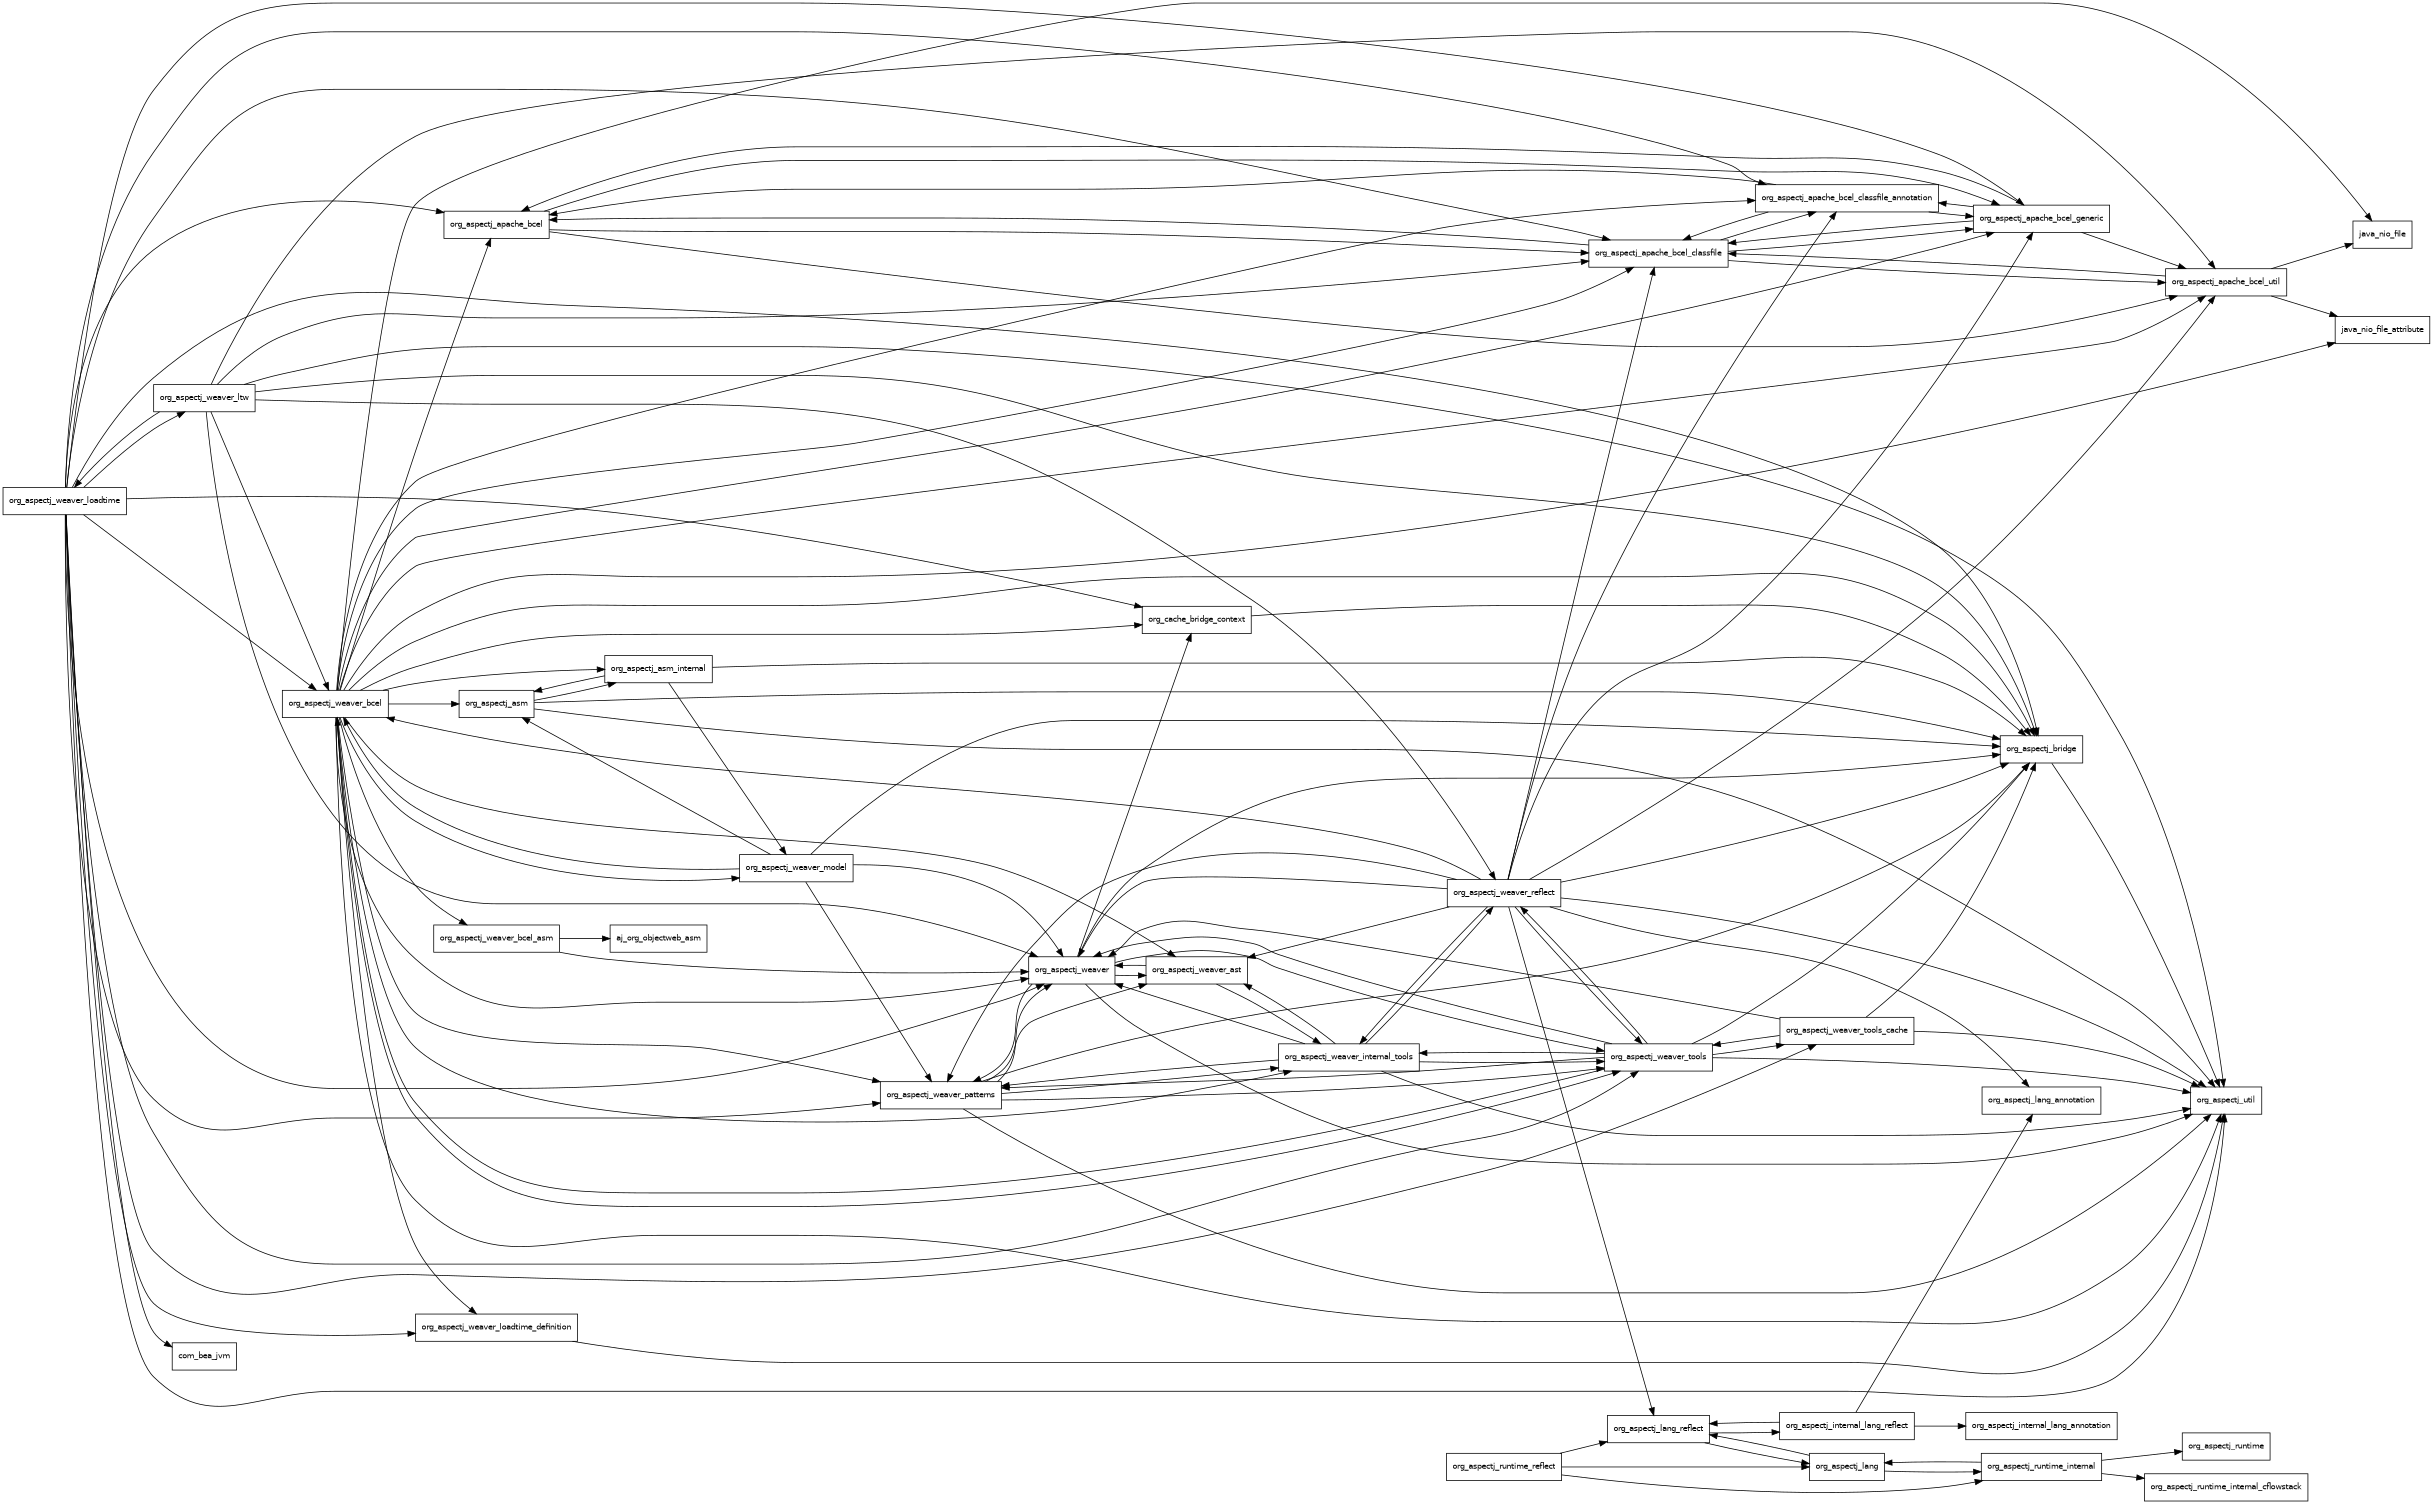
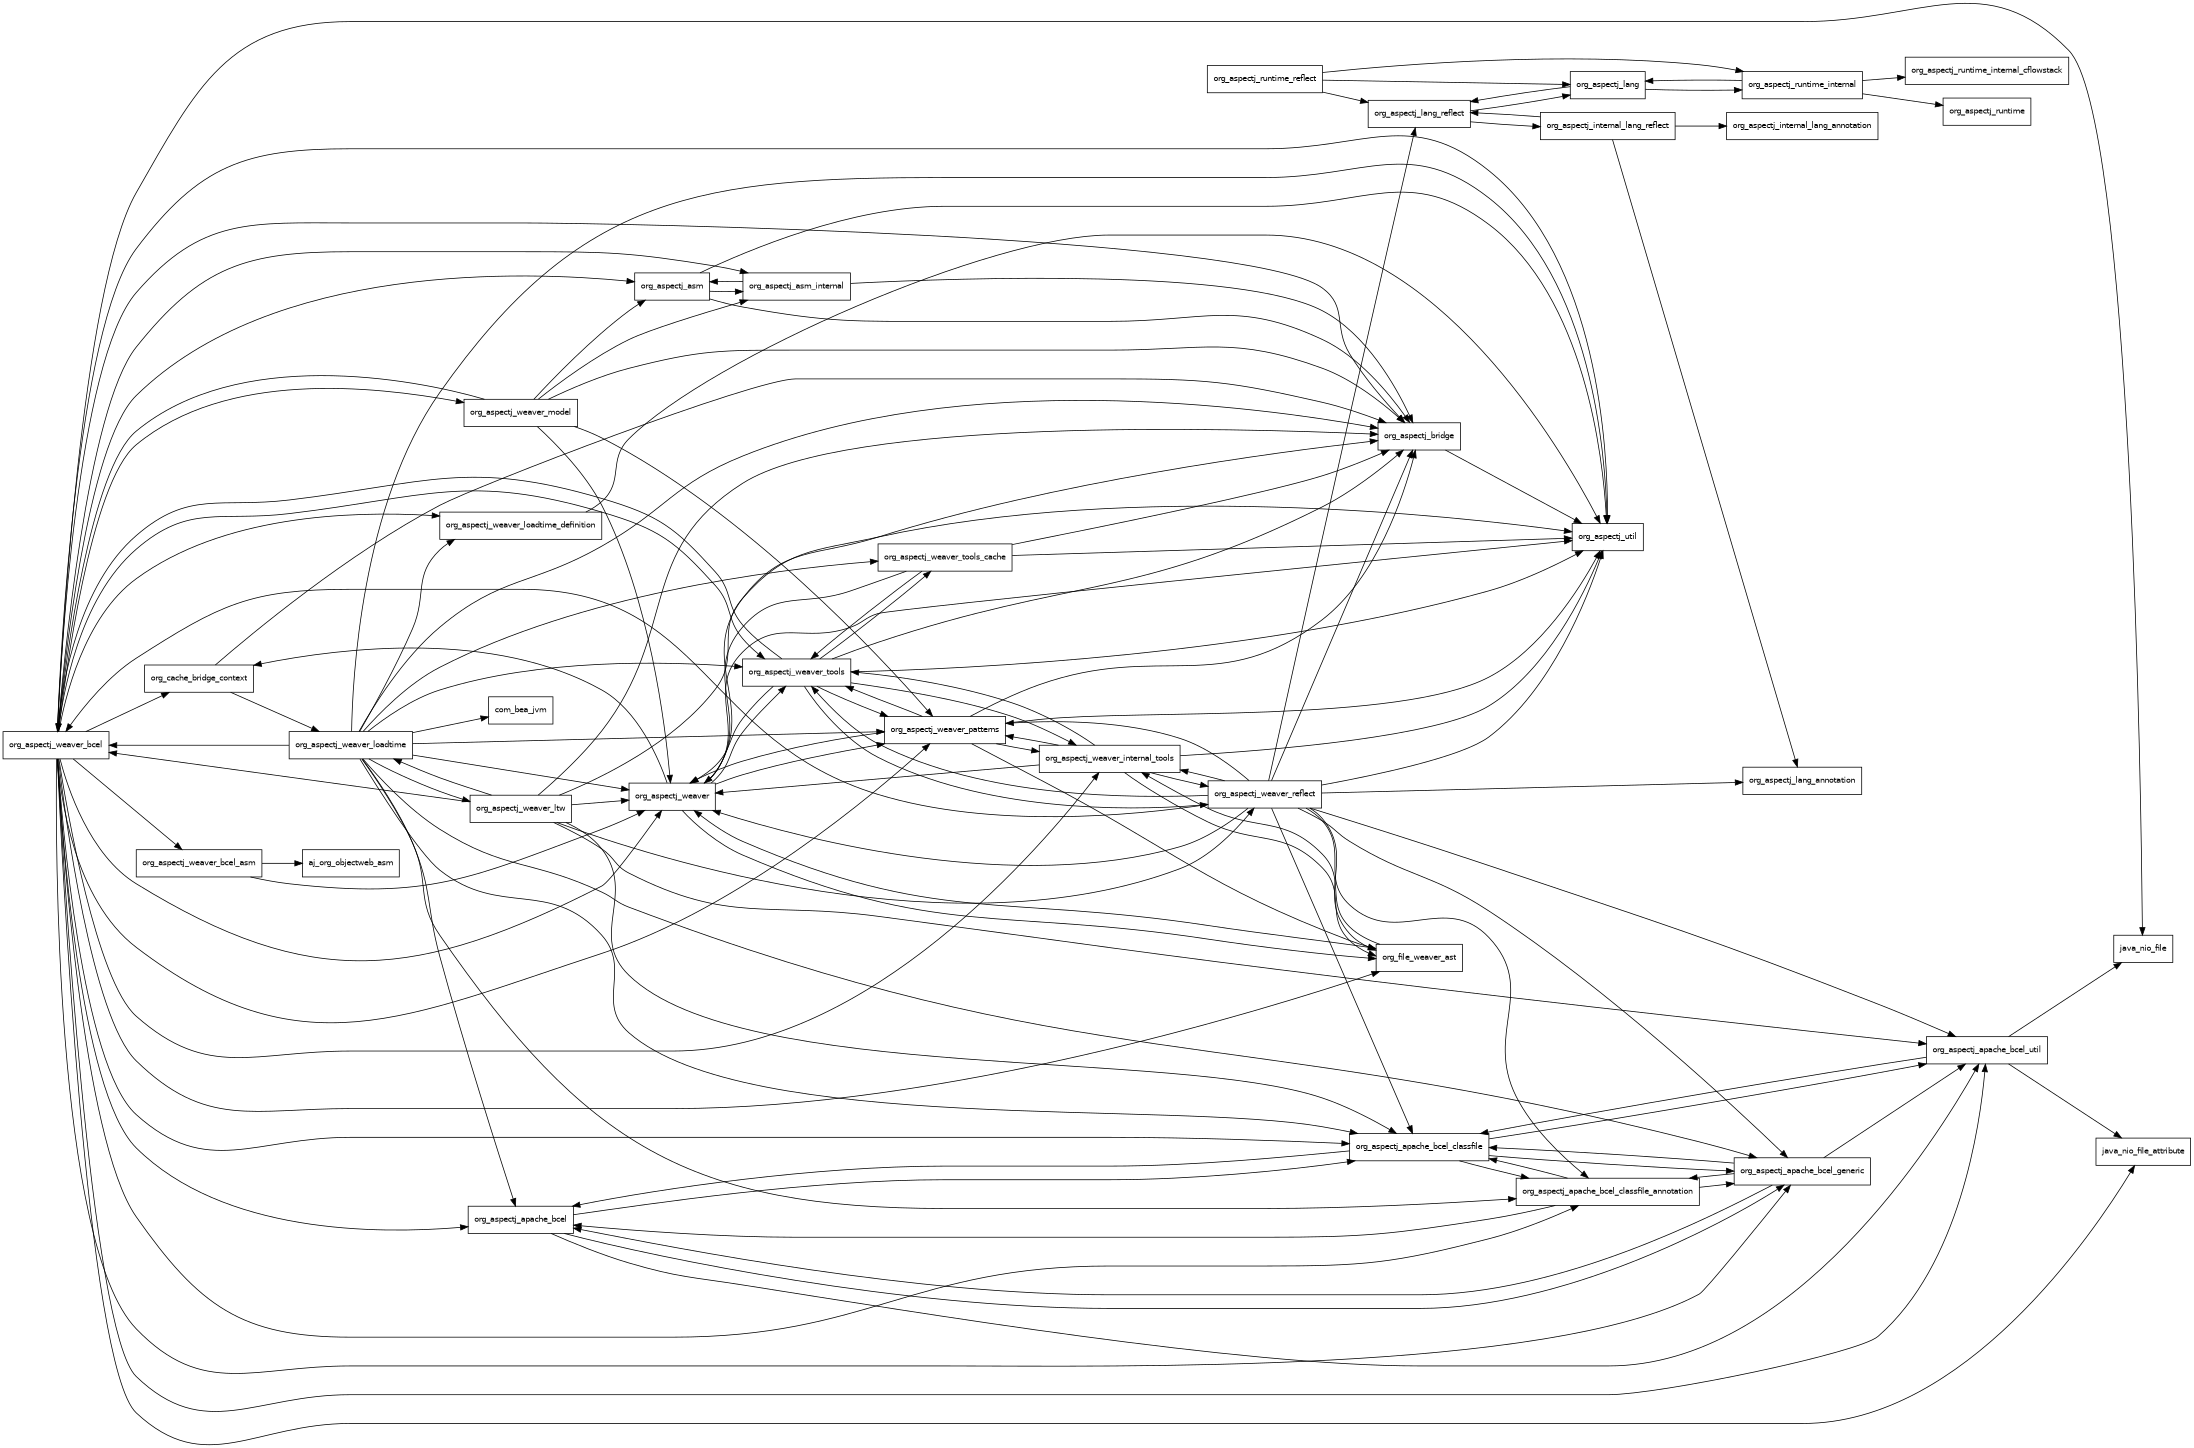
  digraph {
    fontname="DejaVu Sans"
    rankdir=LR
    node [fontname="DejaVu Sans" fontsize=10.0 shape=box]
    edge [fontname="DejaVu Sans"]
    org_aspectj_apache_bcel
    org_aspectj_apache_bcel_classfile
    org_aspectj_apache_bcel_generic
    org_aspectj_apache_bcel_util
    org_aspectj_apache_bcel_classfile_annotation
    java_nio_file
    java_nio_file_attribute
    org_aspectj_asm
    org_aspectj_asm_internal
    org_aspectj_bridge
    org_aspectj_util
    n12 [label=org_cache_bridge_context]
    org_aspectj_internal_lang_reflect
    org_aspectj_internal_lang_annotation
    org_aspectj_lang_annotation
    org_aspectj_lang_reflect
    org_aspectj_lang
    org_aspectj_runtime_internal
    org_aspectj_runtime
    org_aspectj_runtime_internal_cflowstack
    org_aspectj_runtime_reflect
    org_aspectj_weaver
-   org_aspectj_weaver_ast
+   org_aspectj_weaver_ast [label=org_file_weaver_ast]
    org_aspectj_weaver_patterns
    org_aspectj_weaver_tools
    org_aspectj_weaver_internal_tools
    org_aspectj_weaver_bcel
    org_aspectj_weaver_reflect
    org_aspectj_weaver_tools_cache
    org_aspectj_weaver_bcel_asm
    org_aspectj_weaver_loadtime_definition
    org_aspectj_weaver_model
    aj_org_objectweb_asm
    org_aspectj_weaver_loadtime
    com_bea_jvm
    org_aspectj_weaver_ltw
    org_aspectj_apache_bcel -> org_aspectj_apache_bcel_classfile
    org_aspectj_apache_bcel -> org_aspectj_apache_bcel_generic
    org_aspectj_apache_bcel -> org_aspectj_apache_bcel_util
    org_aspectj_apache_bcel_classfile -> org_aspectj_apache_bcel
    org_aspectj_apache_bcel_classfile -> org_aspectj_apache_bcel_generic
    org_aspectj_apache_bcel_classfile -> org_aspectj_apache_bcel_util
    org_aspectj_apache_bcel_classfile -> org_aspectj_apache_bcel_classfile_annotation
    org_aspectj_apache_bcel_generic -> org_aspectj_apache_bcel
    org_aspectj_apache_bcel_generic -> org_aspectj_apache_bcel_classfile
    org_aspectj_apache_bcel_generic -> org_aspectj_apache_bcel_util
    org_aspectj_apache_bcel_generic -> org_aspectj_apache_bcel_classfile_annotation
    org_aspectj_apache_bcel_util -> org_aspectj_apache_bcel_classfile
    org_aspectj_apache_bcel_util -> java_nio_file
    org_aspectj_apache_bcel_util -> java_nio_file_attribute
    org_aspectj_apache_bcel_classfile_annotation -> org_aspectj_apache_bcel
    org_aspectj_apache_bcel_classfile_annotation -> org_aspectj_apache_bcel_classfile
    org_aspectj_apache_bcel_classfile_annotation -> org_aspectj_apache_bcel_generic
    org_aspectj_asm -> org_aspectj_asm_internal
    org_aspectj_asm -> org_aspectj_bridge
    org_aspectj_asm -> org_aspectj_util
    org_aspectj_asm_internal -> org_aspectj_asm
    org_aspectj_asm_internal -> org_aspectj_bridge
    org_aspectj_bridge -> org_aspectj_util
    n12 -> org_aspectj_bridge
    org_aspectj_internal_lang_reflect -> org_aspectj_internal_lang_annotation
    org_aspectj_internal_lang_reflect -> org_aspectj_lang_annotation
    org_aspectj_internal_lang_reflect -> org_aspectj_lang_reflect
    org_aspectj_lang_reflect -> org_aspectj_internal_lang_reflect
    org_aspectj_lang_reflect -> org_aspectj_lang
    org_aspectj_lang -> org_aspectj_lang_reflect
    org_aspectj_lang -> org_aspectj_runtime_internal
    org_aspectj_runtime_internal -> org_aspectj_lang
    org_aspectj_runtime_internal -> org_aspectj_runtime
    org_aspectj_runtime_internal -> org_aspectj_runtime_internal_cflowstack
    org_aspectj_runtime_reflect -> org_aspectj_lang_reflect
    org_aspectj_runtime_reflect -> org_aspectj_lang
    org_aspectj_runtime_reflect -> org_aspectj_runtime_internal
    org_aspectj_weaver -> org_aspectj_bridge
    org_aspectj_weaver -> org_aspectj_util
    org_aspectj_weaver -> n12
    org_aspectj_weaver -> org_aspectj_weaver_ast
    org_aspectj_weaver -> org_aspectj_weaver_patterns
    org_aspectj_weaver -> org_aspectj_weaver_tools
    org_aspectj_weaver_ast -> org_aspectj_weaver
    org_aspectj_weaver_ast -> org_aspectj_weaver_internal_tools
    org_aspectj_weaver_patterns -> org_aspectj_bridge
    org_aspectj_weaver_patterns -> org_aspectj_util
    org_aspectj_weaver_patterns -> org_aspectj_weaver
    org_aspectj_weaver_patterns -> org_aspectj_weaver_ast
    org_aspectj_weaver_patterns -> org_aspectj_weaver_tools
    org_aspectj_weaver_patterns -> org_aspectj_weaver_internal_tools
    org_aspectj_weaver_tools -> org_aspectj_bridge
    org_aspectj_weaver_tools -> org_aspectj_util
    org_aspectj_weaver_tools -> org_aspectj_weaver
    org_aspectj_weaver_tools -> org_aspectj_weaver_patterns
    org_aspectj_weaver_tools -> org_aspectj_weaver_internal_tools
    org_aspectj_weaver_tools -> org_aspectj_weaver_bcel
    org_aspectj_weaver_tools -> org_aspectj_weaver_reflect
    org_aspectj_weaver_tools -> org_aspectj_weaver_tools_cache
    org_aspectj_weaver_internal_tools -> org_aspectj_util
    org_aspectj_weaver_internal_tools -> org_aspectj_weaver
    org_aspectj_weaver_internal_tools -> org_aspectj_weaver_ast
    org_aspectj_weaver_internal_tools -> org_aspectj_weaver_patterns
    org_aspectj_weaver_internal_tools -> org_aspectj_weaver_tools
    org_aspectj_weaver_internal_tools -> org_aspectj_weaver_reflect
    org_aspectj_weaver_bcel -> org_aspectj_apache_bcel
    org_aspectj_weaver_bcel -> org_aspectj_apache_bcel_classfile
    org_aspectj_weaver_bcel -> org_aspectj_apache_bcel_generic
    org_aspectj_weaver_bcel -> org_aspectj_apache_bcel_util
    org_aspectj_weaver_bcel -> org_aspectj_apache_bcel_classfile_annotation
    org_aspectj_weaver_bcel -> java_nio_file
    org_aspectj_weaver_bcel -> java_nio_file_attribute
    org_aspectj_weaver_bcel -> org_aspectj_asm
    org_aspectj_weaver_bcel -> org_aspectj_asm_internal
    org_aspectj_weaver_bcel -> org_aspectj_bridge
    org_aspectj_weaver_bcel -> org_aspectj_util
    org_aspectj_weaver_bcel -> n12
    org_aspectj_weaver_bcel -> org_aspectj_weaver
    org_aspectj_weaver_bcel -> org_aspectj_weaver_ast
    org_aspectj_weaver_bcel -> org_aspectj_weaver_patterns
    org_aspectj_weaver_bcel -> org_aspectj_weaver_tools
    org_aspectj_weaver_bcel -> org_aspectj_weaver_internal_tools
    org_aspectj_weaver_bcel -> org_aspectj_weaver_bcel_asm
    org_aspectj_weaver_bcel -> org_aspectj_weaver_loadtime_definition
    org_aspectj_weaver_bcel -> org_aspectj_weaver_model
    org_aspectj_weaver_reflect -> org_aspectj_apache_bcel_classfile
    org_aspectj_weaver_reflect -> org_aspectj_apache_bcel_generic
    org_aspectj_weaver_reflect -> org_aspectj_apache_bcel_util
    org_aspectj_weaver_reflect -> org_aspectj_apache_bcel_classfile_annotation
    org_aspectj_weaver_reflect -> org_aspectj_bridge
    org_aspectj_weaver_reflect -> org_aspectj_util
    org_aspectj_weaver_reflect -> org_aspectj_lang_annotation
    org_aspectj_weaver_reflect -> org_aspectj_lang_reflect
    org_aspectj_weaver_reflect -> org_aspectj_weaver
    org_aspectj_weaver_reflect -> org_aspectj_weaver_ast
    org_aspectj_weaver_reflect -> org_aspectj_weaver_patterns
    org_aspectj_weaver_reflect -> org_aspectj_weaver_tools
    org_aspectj_weaver_reflect -> org_aspectj_weaver_internal_tools
    org_aspectj_weaver_reflect -> org_aspectj_weaver_bcel
    org_aspectj_weaver_tools_cache -> org_aspectj_bridge
    org_aspectj_weaver_tools_cache -> org_aspectj_util
    org_aspectj_weaver_tools_cache -> org_aspectj_weaver
    org_aspectj_weaver_tools_cache -> org_aspectj_weaver_tools
    org_aspectj_weaver_bcel_asm -> org_aspectj_weaver
    org_aspectj_weaver_bcel_asm -> aj_org_objectweb_asm
    org_aspectj_weaver_loadtime_definition -> org_aspectj_util
    org_aspectj_weaver_model -> org_aspectj_asm
-   org_aspectj_asm_internal -> org_aspectj_weaver_model
+   org_aspectj_weaver_model -> org_aspectj_asm_internal
    org_aspectj_weaver_model -> org_aspectj_bridge
    org_aspectj_weaver_model -> org_aspectj_weaver
    org_aspectj_weaver_model -> org_aspectj_weaver_patterns
    org_aspectj_weaver_model -> org_aspectj_weaver_bcel
    org_aspectj_weaver_loadtime -> org_aspectj_apache_bcel
    org_aspectj_weaver_loadtime -> org_aspectj_apache_bcel_classfile
    org_aspectj_weaver_loadtime -> org_aspectj_apache_bcel_generic
    org_aspectj_weaver_loadtime -> org_aspectj_apache_bcel_classfile_annotation
    org_aspectj_weaver_loadtime -> org_aspectj_bridge
    org_aspectj_weaver_loadtime -> org_aspectj_util
-   org_aspectj_weaver_loadtime -> n12
+   n12 -> org_aspectj_weaver_loadtime
    org_aspectj_weaver_loadtime -> org_aspectj_weaver
    org_aspectj_weaver_loadtime -> org_aspectj_weaver_patterns
    org_aspectj_weaver_loadtime -> org_aspectj_weaver_tools
    org_aspectj_weaver_loadtime -> org_aspectj_weaver_bcel
    org_aspectj_weaver_loadtime -> org_aspectj_weaver_tools_cache
    org_aspectj_weaver_loadtime -> org_aspectj_weaver_loadtime_definition
    org_aspectj_weaver_loadtime -> com_bea_jvm
    org_aspectj_weaver_loadtime -> org_aspectj_weaver_ltw
    org_aspectj_weaver_ltw -> org_aspectj_apache_bcel_classfile
    org_aspectj_weaver_ltw -> org_aspectj_apache_bcel_util
    org_aspectj_weaver_ltw -> org_aspectj_bridge
    org_aspectj_weaver_ltw -> org_aspectj_util
    org_aspectj_weaver_ltw -> org_aspectj_weaver
    org_aspectj_weaver_ltw -> org_aspectj_weaver_bcel
    org_aspectj_weaver_ltw -> org_aspectj_weaver_reflect
    org_aspectj_weaver_ltw -> org_aspectj_weaver_loadtime
  }
